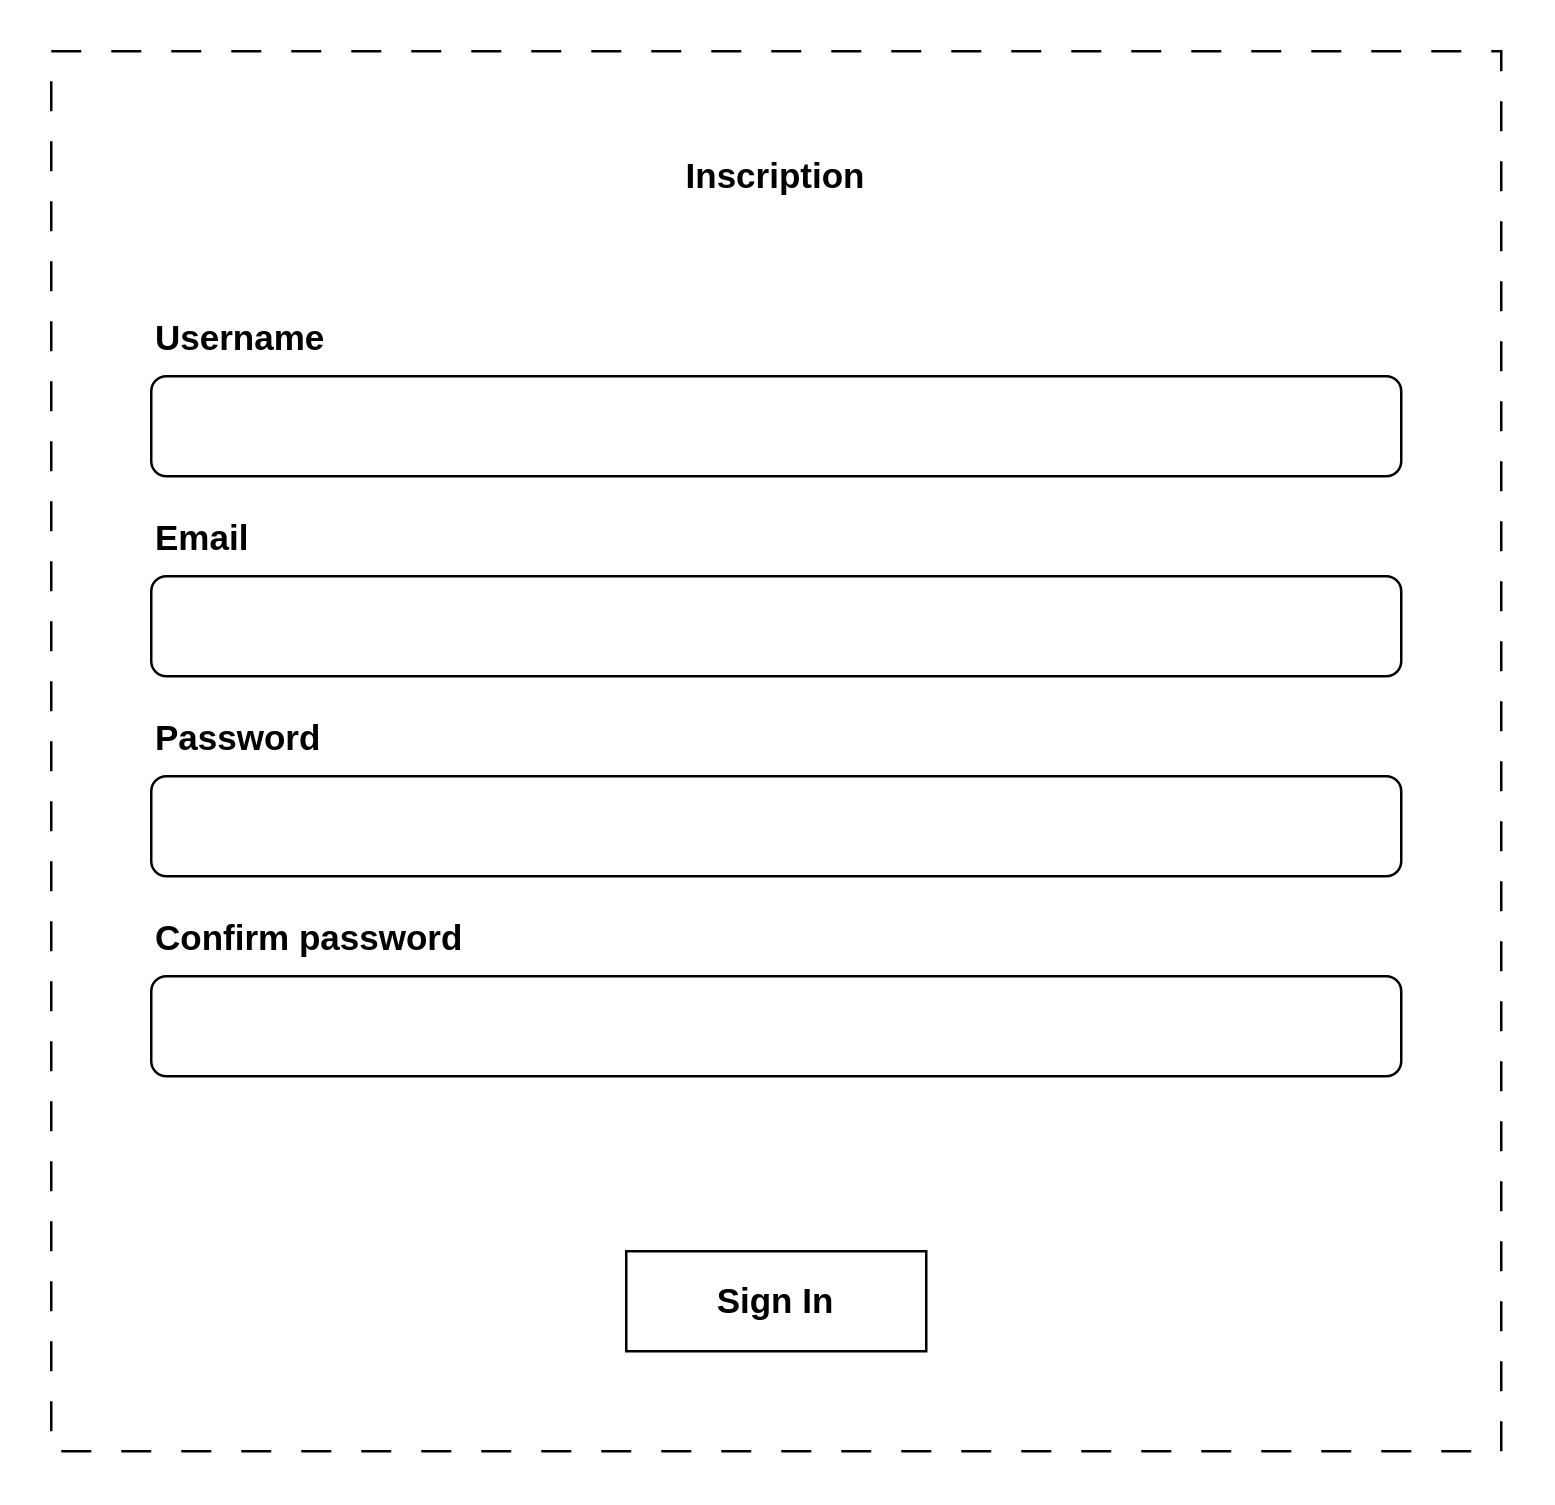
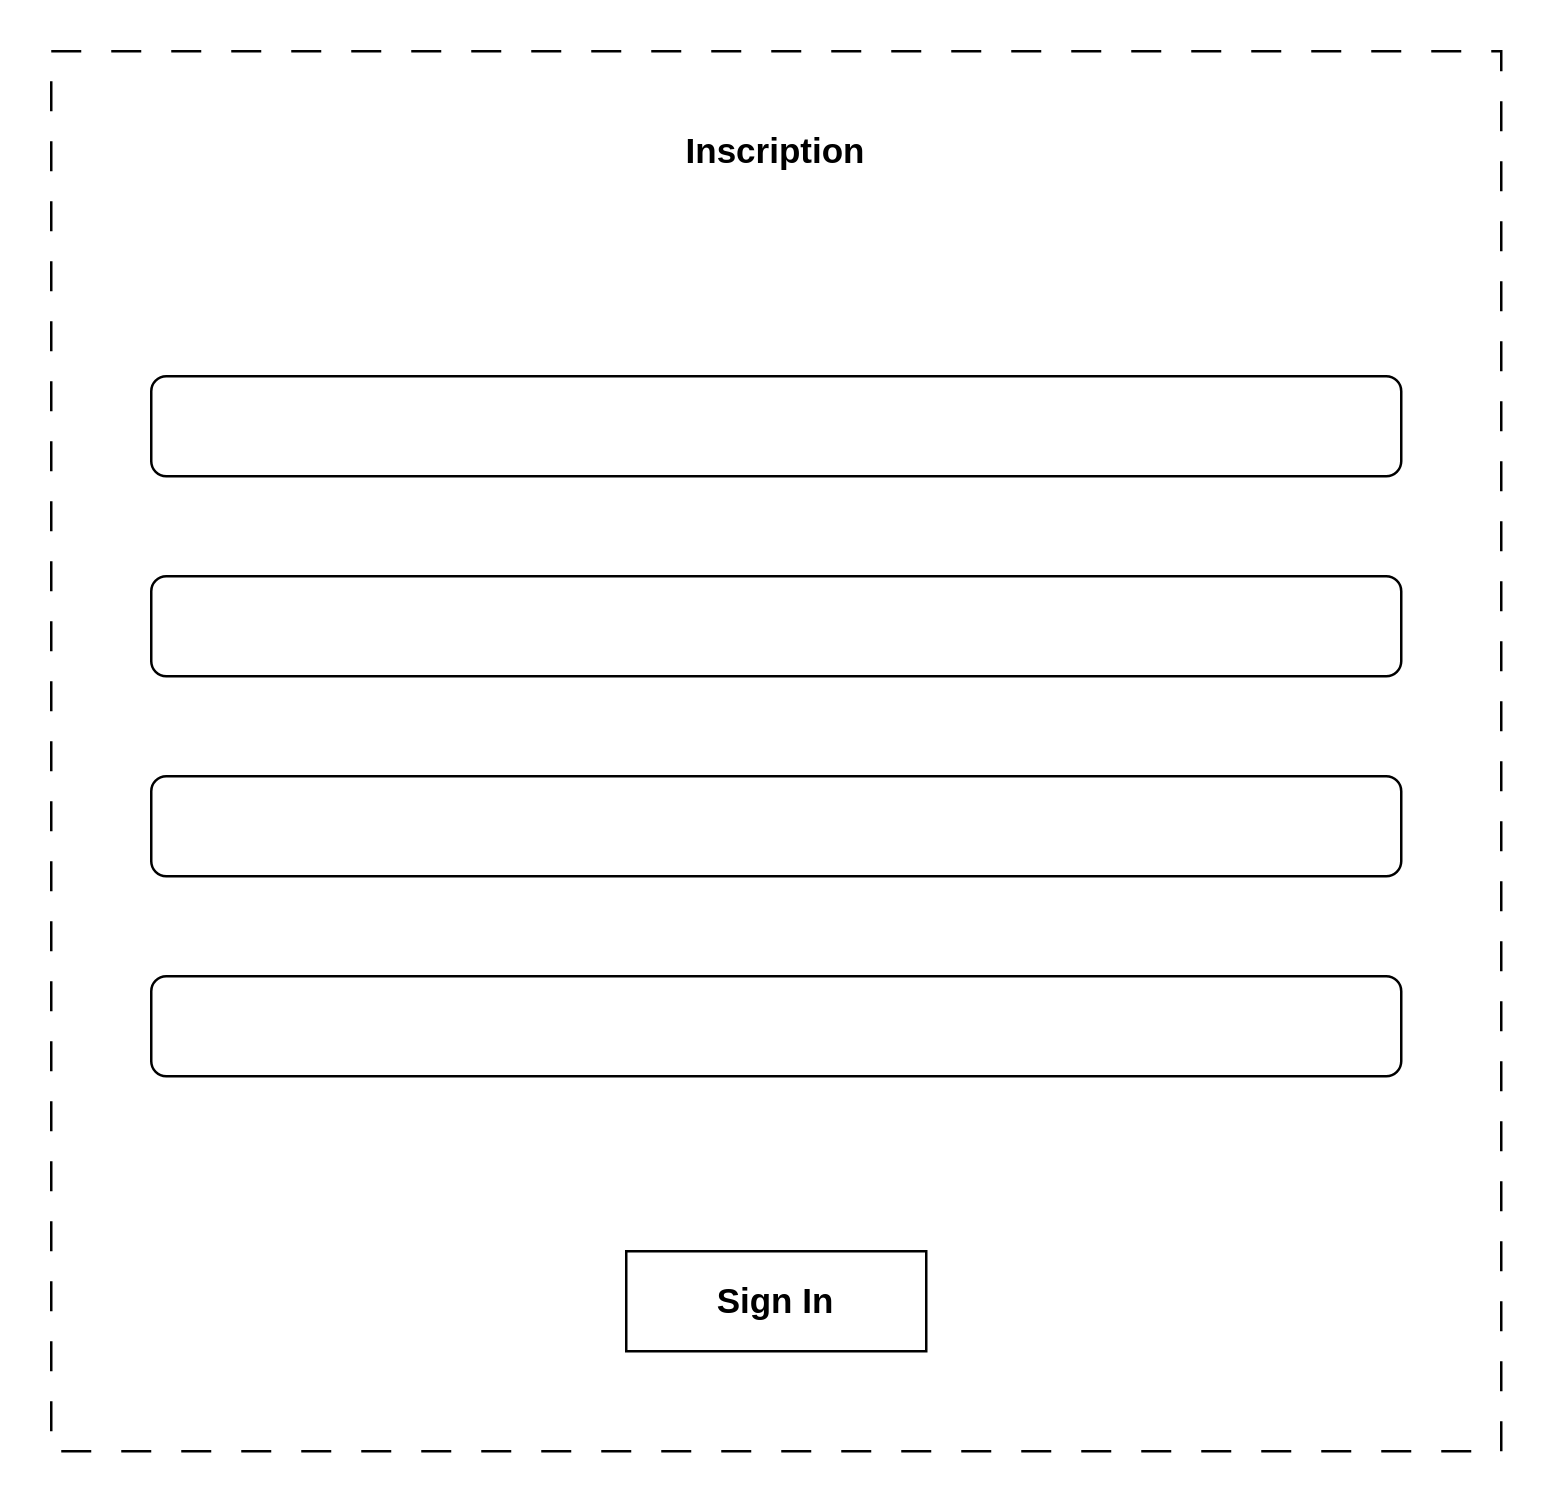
  <mxCell id="0" />
  <mxCell id="1" parent="0" />
  <mxCell id="2" value="" style="rounded=0;whiteSpace=wrap;html=1;fillColor=none;dashed=1;dashPattern=12 12;" parent="1" vertex="1"><mxGeometry x="20" y="20" width="580" height="560" as="geometry" /></mxCell>
- <mxCell id="3" value="&lt;font style=&quot;font-size: 14px;&quot;&gt;&lt;b&gt;Inscription&lt;/b&gt;&lt;/font&gt;" style="rounded=1;whiteSpace=wrap;html=1;fillColor=none;strokeColor=none;" parent="1" vertex="1"><mxGeometry x="80" y="40" width="460" height="60" as="geometry" /></mxCell>
+ <mxCell id="3" value="&lt;font style=&quot;font-size: 14px;&quot;&gt;&lt;b&gt;Inscription&lt;/b&gt;&lt;/font&gt;" style="rounded=1;whiteSpace=wrap;html=1;fillColor=none;strokeColor=none;" parent="1" vertex="1"><mxGeometry x="80" y="30" width="460" height="60" as="geometry" /></mxCell>
  <mxCell id="4" value="" style="group" parent="1" vertex="1" connectable="0"><mxGeometry x="60" y="120" width="500" height="70" as="geometry" /></mxCell>
  <mxCell id="5" value="" style="rounded=1;whiteSpace=wrap;html=1;fillColor=none;" parent="4" vertex="1"><mxGeometry y="30" width="500" height="40" as="geometry" /></mxCell>
- <mxCell id="6" value="&lt;font style=&quot;font-size: 14px;&quot;&gt;&lt;b&gt;Username&lt;/b&gt;&lt;/font&gt;" style="text;html=1;align=left;verticalAlign=middle;whiteSpace=wrap;rounded=0;" parent="4" vertex="1"><mxGeometry width="80" height="30" as="geometry" /></mxCell>
  <mxCell id="7" value="" style="group" parent="1" vertex="1" connectable="0"><mxGeometry x="60" y="200" width="500" height="70" as="geometry" /></mxCell>
  <mxCell id="8" value="" style="rounded=1;whiteSpace=wrap;html=1;fillColor=none;" parent="7" vertex="1"><mxGeometry y="30" width="500" height="40" as="geometry" /></mxCell>
- <mxCell id="9" value="&lt;font style=&quot;font-size: 14px;&quot;&gt;&lt;b&gt;Email&lt;/b&gt;&lt;/font&gt;" style="text;html=1;align=left;verticalAlign=middle;whiteSpace=wrap;rounded=0;" parent="7" vertex="1"><mxGeometry width="80" height="30" as="geometry" /></mxCell>
  <mxCell id="10" value="" style="group" parent="1" vertex="1" connectable="0"><mxGeometry x="60" y="280" width="500" height="70" as="geometry" /></mxCell>
  <mxCell id="11" value="" style="rounded=1;whiteSpace=wrap;html=1;fillColor=none;" parent="10" vertex="1"><mxGeometry y="30" width="500" height="40" as="geometry" /></mxCell>
- <mxCell id="12" value="&lt;font style=&quot;font-size: 14px;&quot;&gt;&lt;b&gt;Password&lt;/b&gt;&lt;/font&gt;" style="text;html=1;align=left;verticalAlign=middle;whiteSpace=wrap;rounded=0;" parent="10" vertex="1"><mxGeometry width="80" height="30" as="geometry" /></mxCell>
  <mxCell id="13" value="" style="group" parent="1" vertex="1" connectable="0"><mxGeometry x="60" y="360" width="500" height="70" as="geometry" /></mxCell>
  <mxCell id="14" value="" style="rounded=1;whiteSpace=wrap;html=1;fillColor=none;" parent="13" vertex="1"><mxGeometry y="30" width="500" height="40" as="geometry" /></mxCell>
- <mxCell id="15" value="&lt;font style=&quot;font-size: 14px;&quot;&gt;&lt;b&gt;Confirm password&lt;/b&gt;&lt;/font&gt;" style="text;html=1;align=left;verticalAlign=middle;whiteSpace=wrap;rounded=0;" parent="13" vertex="1"><mxGeometry width="140" height="30" as="geometry" /></mxCell>
  <mxCell id="16" value="&lt;font style=&quot;font-size: 14px;&quot;&gt;&lt;b&gt;Sign In&lt;/b&gt;&lt;/font&gt;" style="whiteSpace=wrap;html=1;fillColor=none;rounded=0;" parent="1" vertex="1"><mxGeometry x="250" y="500" width="120" height="40" as="geometry" /></mxCell>
